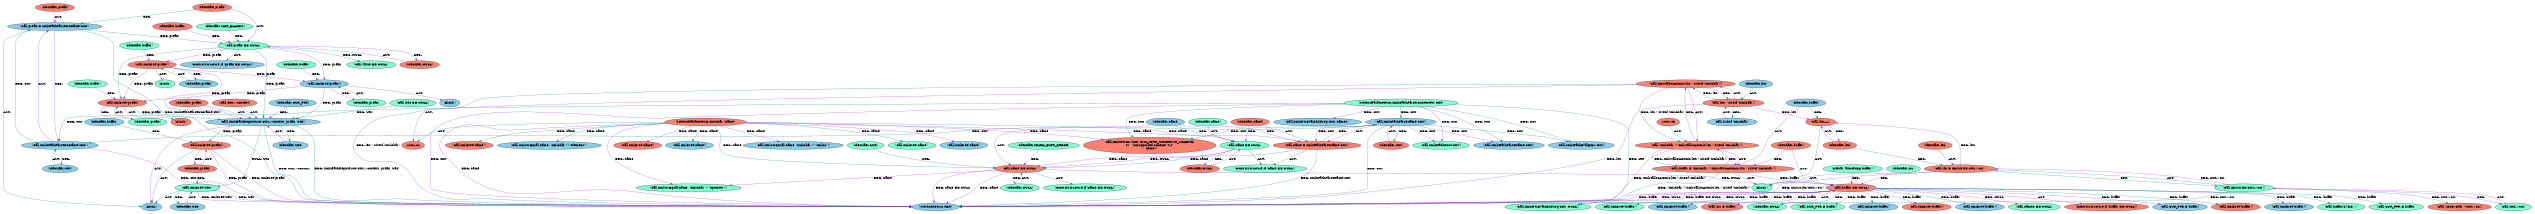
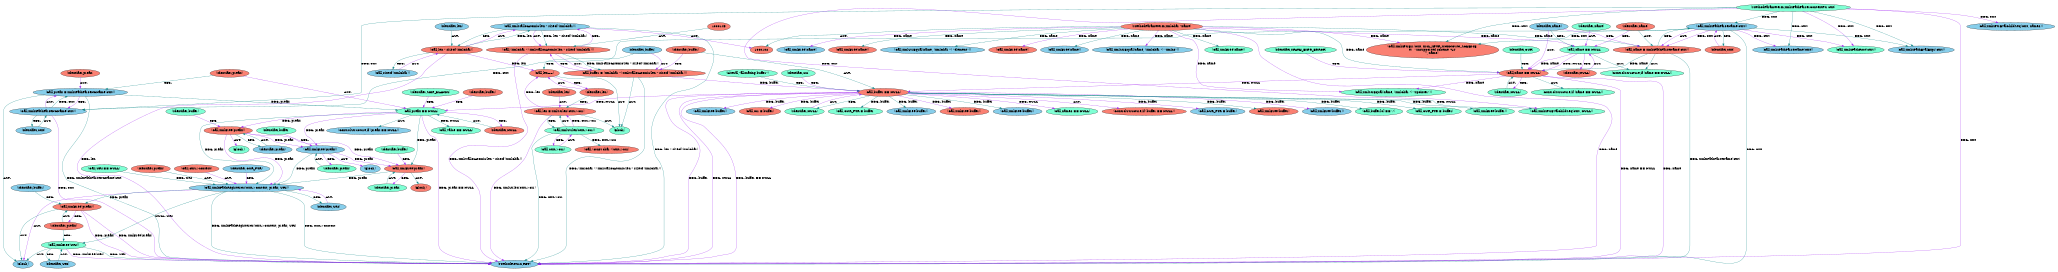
  digraph {
    node [fillcolor=salmon style=filled]
    edge [color=purple]
    n1 [fillcolor=skyblue label="(Call,xmlFree(prefix))"]
    n2 [label="(Call,xmlFree(prefix))"]
    n3 [fillcolor=skyblue label="(Call,xmlXPathRegisterNs(ctxt->context, prefix, URI))"]
    n4 [fillcolor=skyblue label="(Block,)"]
    n5 [fillcolor=aquamarine label="(Identifier,prefix)"]
    n6 [fillcolor=aquamarine label="(Identifier,prefix)"]
    n7 [label="(Block,)"]
    n8 [fillcolor=skyblue label="(MethodReturn,RET)"]
    n9 [fillcolor=skyblue label="(Block,)"]
    n10 [fillcolor=aquamarine label="(Call,xmlFree(URI))"]
    n11 [label="(Call,xmlFree(prefix))"]
    n12 [fillcolor=skyblue label="(Identifier,URI)"]
    n13 [fillcolor=aquamarine label="(Call,prefix == NULL)"]
    n14 [label="(Call,xmlFree(prefix))"]
    n15 [fillcolor=skyblue label="(ControlStructure,if (prefix == NULL))"]
    n16 [fillcolor=aquamarine label="(Call,value == NULL)"]
    n17 [label="(Identifier,NULL)"]
    n18 [fillcolor=aquamarine label="(Block,)"]
    n19 [fillcolor=skyblue label="(Identifier,prefix)"]
    n20 [fillcolor=skyblue label="(Call,prefix = xmlXPathParseNCName(ctxt))"]
    n21 [fillcolor=skyblue label="(Call,xmlXPathParseNCName(ctxt))"]
    n22 [fillcolor=skyblue label="(Identifier,ctxt)"]
    n23 [fillcolor=skyblue label="(Call,xmlXPathParseName(ctxt))"]
    n24 [label="(Call,name = xmlXPathParseName(ctxt))"]
    n25 [label="(Identifier,ctxt)"]
    n26 [fillcolor=aquamarine label="(Call,xmlXPathRoot(ctxt))"]
    n27 [label="(Call,xmlXPtrErr(ctxt, XML_XPTR_UNKNOWN_SCHEME,\n\t\t   \"unsupported scheme '%s'\n\", name))"]
    n28 [fillcolor=skyblue label="(Call,xmlXPathEvalExpr(ctxt))"]
    n29 [fillcolor=skyblue label="(Call,xmlXPathParseName(ctxt))"]
    n30 [label="(Call,name == NULL)"]
    n31 [fillcolor=aquamarine label="(ControlStructure,if (name == NULL))"]
    n32 [fillcolor=aquamarine label="(MethodParameterIn,xmlXPathParserContextPtr ctxt)"]
    n33 [fillcolor=skyblue label="(Call,xmlXPtrEvalChildSeq(ctxt, name2))"]
    n34 [fillcolor=aquamarine label="(Call,xmlXPtrEvalChildSeq(ctxt, NULL))"]
    n35 [label="(Call,buffer == NULL)"]
    n36 [label="(Call,cur = buffer)"]
    n37 [fillcolor=aquamarine label="(Identifier,NULL)"]
    n38 [fillcolor=aquamarine label="(Call,CUR_PTR = buffer)"]
    n39 [fillcolor=skyblue label="(Call,xmlFree(buffer))"]
    n40 [label="(Call,xmlFree(buffer))"]
    n41 [fillcolor=skyblue label="(Call,xmlFree(buffer))"]
    n42 [fillcolor=aquamarine label="(Call,name2 == NULL)"]
    n43 [label="(ControlStructure,if (buffer == NULL))"]
    n44 [fillcolor=skyblue label="(Call,CUR_PTR = buffer)"]
    n45 [label="(Call,xmlFree(buffer))"]
    n46 [fillcolor=skyblue label="(Call,xmlFree(buffer))"]
    n47 [fillcolor=aquamarine label="(Call,buffer[0] == '/')"]
    n48 [fillcolor=aquamarine label="(Call,CUR_PTR = buffer)"]
    n49 [fillcolor=aquamarine label="(Call,xmlFree(buffer))"]
    n50 [fillcolor=skyblue label="(Call,xmlFree(buffer))"]
    n51 [label="(Call,buffer = (xmlChar *) xmlMallocAtomic(len * sizeof (xmlChar)))"]
    n52 [label="(Call,(xmlChar *) xmlMallocAtomic(len * sizeof (xmlChar)))"]
    n53 [fillcolor=aquamarine label="(Block,)"]
-   n54 [label="(Call,xmlMallocAtomic(len * sizeof (xmlChar)))"]
+   n54 [fillcolor=skyblue label="(Call,xmlMallocAtomic(len * sizeof (xmlChar)))"]
    1000102
    n56 [label="(Call,len * sizeof (xmlChar))"]
    n57 [fillcolor=skyblue label="(Call,sizeof (xmlChar))"]
    n58 [label="(Call,len++)"]
    n59 [label="(Identifier,len)"]
    n60 [label="(Call,len = xmlStrlen(ctxt->cur))"]
    n61 [fillcolor=aquamarine label="(Call,xmlStrlen(ctxt->cur))"]
    n62 [fillcolor=aquamarine label="(Call,ctxt->cur)"]
    n63 [label="(Call,(const char *)ctxt->cur)"]
    n64 [fillcolor=aquamarine label="(Call,xmlStrEqual(name, (xmlChar *) \"xpointer\"))"]
    n65 [fillcolor=aquamarine label="(Identifier,NULL)"]
    n66 [fillcolor=aquamarine label="(ControlStructure,if (name == NULL))"]
    n67 [label="(MethodParameterIn,xmlChar *name)"]
    n68 [fillcolor=aquamarine label="(Call,name == NULL)"]
    n69 [fillcolor=skyblue label="(Call,xmlStrEqual(name, (xmlChar *) \"xmlns\"))"]
    n70 [fillcolor=aquamarine label="(Call,xmlFree(name))"]
    n71 [fillcolor=skyblue label="(Call,xmlFree(name))"]
    n72 [label="(Call,xmlFree(name))"]
    n73 [fillcolor=skyblue label="(Call,xmlStrEqual(name, (xmlChar *) \"element\"))"]
    n74 [label="(Call,xmlFree(name))"]
    n75 [fillcolor=skyblue label="(Call,xmlFree(name))"]
    n76 [label="(Identifier,NULL)"]
    n77 [fillcolor=skyblue label="(Identifier,URI)"]
    n78 [label="(Identifier,prefix)"]
    n79 [fillcolor=skyblue label="(Identifier,name)"]
    n80 [fillcolor=aquamarine label="(Identifier,cur)"]
    n81 [fillcolor=aquamarine label="(Literal,\"allocating buffer\")"]
    n82 [label="(Identifier,prefix)"]
    n83 [label="(Identifier,buffer)"]
    n84 [fillcolor=aquamarine label="(Identifier,buffer)"]
    n85 [fillcolor=skyblue label="(Identifier,buffer)"]
    n86 [label="(Identifier,name)"]
    n87 [label="(Identifier,prefix)"]
    n88 [label="(Call,ctxt->context)"]
    n89 [fillcolor=aquamarine label="(Identifier,CUR)"]
    n90 [label="(Identifier,buffer)"]
    n91 [fillcolor=skyblue label="(Identifier,buffer)"]
    n92 [fillcolor=aquamarine label="(Identifier,name)"]
    n93 [fillcolor=aquamarine label="(Identifier,buffer)"]
    n94 [fillcolor=skyblue label="(Identifier,CUR_PTR)"]
    n95 [fillcolor=skyblue label="(Identifier,len)"]
    n96 [fillcolor=aquamarine label="(Identifier,XPATH_EXPR_ERROR)"]
    n97 [fillcolor=aquamarine label="(Identifier,buffer)"]
    n98 [label="(Identifier,len)"]
    n99 [fillcolor=aquamarine label="(Call,URI == NULL)"]
    n100 [label="(Identifier,prefix)"]
    n101 [fillcolor=aquamarine label="(Identifier,SKIP_BLANKS)"]
    1000145
    n1 -> n2 [label="DDG: prefix"]
    n1 -> n3 [color=teal label="DDG: prefix"]
    n1 -> n4 [label="AST: "]
    n1 -> n5 [label="CFG: "]
    n2 -> n3 [color=teal label="DDG: prefix"]
    n2 -> n6 [label="CFG: "]
    n2 -> n7 [color=teal label="AST: "]
    n3 -> n8 [color=teal label="DDG: ctxt->context"]
    n3 -> n8 [color=teal label="DDG: xmlXPathRegisterNs(ctxt->context, prefix, URI)"]
    n3 -> n9 [label="AST: "]
    n3 -> n10 [color=teal label="NULL: URI"]
    n3 -> n11 [color=teal label="DDG: prefix"]
    n3 -> n12 [color=teal label="CFG: "]
    n5 -> n1 [color=teal label="AST: "]
    n6 -> n2 [color=teal label="AST: "]
    n10 -> n8 [color=teal label="DDG: URI"]
    n10 -> n8 [label="DDG: xmlFree(URI)"]
    n10 -> n9 [color=teal label="AST: "]
    n10 -> n77 [color=teal label="CFG: "]
    n11 -> n8 [label="DDG: prefix"]
    n11 -> n8 [label="DDG: xmlFree(prefix)"]
    n11 -> n9 [color=teal label="AST: "]
    n11 -> n78 [label="CFG: "]
    n12 -> n3 [label="AST: "]
    n13 -> n1 [label="DDG: prefix"]
    n13 -> n2 [color=teal label="DDG: prefix"]
    n13 -> n3 [color=teal label="DDG: prefix"]
+   n13 -> n8 [label="DDG: prefix == NULL"]
    n13 -> n14 [label="DDG: prefix"]
    n13 -> n15 [color=teal label="AST: "]
    n13 -> n16 [color=teal label="DDG: NULL"]
    n13 -> n17 [label="CFG: "]
    n14 -> n1 [label="DDG: prefix"]
    n14 -> n2 [label="DDG: prefix"]
    n14 -> n3 [label="DDG: prefix"]
    n14 -> n18 [label="AST: "]
    n14 -> n19 [color=teal label="CFG: "]
    n17 -> n13 [color=teal label="AST: "]
    n19 -> n14 [color=teal label="AST: "]
    n20 -> n8 [color=teal label="DDG: xmlXPathParseNCName(ctxt)"]
    n20 -> n9 [color=teal label="AST: "]
    n20 -> n13 [color=teal label="DDG: prefix"]
    n20 -> n21 [label="CFG: "]
    n21 -> n8 [label="DDG: ctxt"]
    n21 -> n20 [label="AST: "]
    n21 -> n20 [color=teal label="DDG: ctxt"]
    n21 -> n22 [color=teal label="CFG: "]
    n22 -> n21 [color=teal label="AST: "]
    n23 -> n8 [color=teal label="DDG: ctxt"]
    n23 -> n21 [color=teal label="DDG: ctxt"]
    n23 -> n24 [label="AST: "]
    n23 -> n24 [label="DDG: ctxt"]
    n23 -> n25 [color=teal label="CFG: "]
    n23 -> n26 [label="DDG: ctxt"]
    n23 -> n27 [color=teal label="DDG: ctxt"]
    n23 -> n28 [color=teal label="DDG: ctxt"]
    n23 -> n29 [label="DDG: ctxt"]
    n24 -> n8 [color=teal label="DDG: xmlXPathParseName(ctxt)"]
    n24 -> n23 [color=teal label="CFG: "]
    n24 -> n30 [color=teal label="DDG: name"]
    n24 -> n31 [color=teal label="AST: "]
    n25 -> n23 [label="AST: "]
    n30 -> n8 [label="DDG: name"]
    n30 -> n8 [label="DDG: name == NULL"]
    n30 -> n35 [label="DDG: NULL"]
    n30 -> n64 [label="DDG: name"]
    n30 -> n65 [label="CFG: "]
    n30 -> n66 [color=teal label="AST: "]
    n32 -> n8 [label="DDG: ctxt"]
    n32 -> n21 [color=teal label="DDG: ctxt"]
    n32 -> n23 [color=teal label="DDG: ctxt"]
    n32 -> n26 [label="DDG: ctxt"]
    n32 -> n27 [color=teal label="DDG: ctxt"]
    n32 -> n28 [color=teal label="DDG: ctxt"]
    n32 -> n29 [color=teal label="DDG: ctxt"]
    n32 -> n33 [label="DDG: ctxt"]
-   n32 -> n34 [color=teal label="DDG: ctxt"]
+   n32 -> n34 [label="DDG: ctxt"]
    n35 -> n8 [label="DDG: buffer == NULL"]
    n35 -> n8 [label="DDG: buffer"]
    n35 -> n8 [label="DDG: NULL"]
+   n35 -> n13 [label="DDG: NULL"]
    n35 -> n34 [color=teal label="DDG: NULL"]
    n35 -> n36 [label="DDG: buffer"]
    n35 -> n37 [color=teal label="CFG: "]
    n35 -> n38 [color=teal label="DDG: buffer"]
    n35 -> n39 [color=teal label="DDG: buffer"]
    n35 -> n40 [label="DDG: buffer"]
    n35 -> n41 [color=teal label="DDG: buffer"]
    n35 -> n42 [label="DDG: NULL"]
    n35 -> n43 [label="AST: "]
    n35 -> n44 [label="DDG: buffer"]
    n35 -> n45 [color=teal label="DDG: buffer"]
    n35 -> n46 [label="DDG: buffer"]
    n35 -> n47 [color=teal label="DDG: buffer"]
    n35 -> n48 [color=teal label="DDG: buffer"]
    n35 -> n49 [color=teal label="DDG: buffer"]
    n35 -> n50 [label="DDG: buffer"]
    n37 -> n35 [label="AST: "]
    n51 -> n8 [color=teal label="DDG: (xmlChar *) xmlMallocAtomic(len * sizeof (xmlChar))"]
    n51 -> n35 [label="DDG: buffer"]
    n51 -> n52 [label="CFG: "]
    n51 -> n53 [color=teal label="AST: "]
    n52 -> n8 [label="DDG: xmlMallocAtomic(len * sizeof (xmlChar))"]
    n52 -> n51 [label="AST: "]
    n52 -> n51 [color=teal label="DDG: xmlMallocAtomic(len * sizeof (xmlChar))"]
    n52 -> n54 [label="CFG: "]
    n54 -> n8 [color=teal label="DDG: len * sizeof (xmlChar)"]
    n54 -> n52 [label="AST: "]
    n54 -> n52 [color=teal label="DDG: len * sizeof (xmlChar)"]
    n54 -> 1000102 [label="AST: "]
    n54 -> n56 [color=teal label="CFG: "]
    n56 -> n8 [label="DDG: len"]
    n56 -> n54 [label="AST: "]
    n56 -> n54 [color=teal label="DDG: len"]
    n56 -> n57 [color=teal label="CFG: "]
    n56 -> n58 [label="DDG: len"]
    n57 -> n56 [label="AST: "]
    n58 -> n53 [color=teal label="AST: "]
    n58 -> n59 [label="CFG: "]
    n59 -> n58 [label="AST: "]
    n59 -> n60 [color=teal label="CFG: "]
    n60 -> n8 [label="DDG: xmlStrlen(ctxt->cur)"]
    n60 -> n53 [color=teal label="AST: "]
    n60 -> n58 [label="DDG: len"]
    n60 -> n61 [color=teal label="CFG: "]
    n61 -> n8 [color=teal label="DDG: ctxt->cur"]
    n61 -> n60 [color=teal label="AST: "]
    n61 -> n60 [label="DDG: ctxt->cur"]
    n61 -> n62 [label="CFG: "]
    n61 -> n63 [color=teal label="DDG: ctxt->cur"]
    n62 -> n61 [label="AST: "]
    n65 -> n30 [color=teal label="AST: "]
    n67 -> n8 [label="DDG: name"]
    n67 -> n24 [color=teal label="DDG: name"]
    n67 -> n27 [label="DDG: name"]
    n67 -> n30 [color=teal label="DDG: name"]
    n67 -> 1000102 [color=teal label="AST: "]
    n67 -> n64 [label="DDG: name"]
    n67 -> n68 [label="DDG: name"]
    n67 -> n69 [label="DDG: name"]
    n67 -> n70 [color=teal label="DDG: name"]
    n67 -> n71 [label="DDG: name"]
    n67 -> n72 [color=teal label="DDG: name"]
    n67 -> n73 [color=teal label="DDG: name"]
    n67 -> n74 [label="DDG: name"]
    n67 -> n75 [color=teal label="DDG: name"]
    n68 -> n30 [label="DDG: name"]
    n68 -> n30 [label="DDG: NULL"]
    n68 -> n31 [color=teal label="AST: "]
    n68 -> n76 [label="CFG: "]
    n76 -> n68 [label="AST: "]
    n77 -> n10 [color=teal label="AST: "]
    n78 -> n10 [color=teal label="CFG: "]
    n78 -> n11 [color=teal label="AST: "]
    n79 -> n24 [label="CFG: "]
    n79 -> n30 [label="AST: "]
    n79 -> n68 [color=teal label="CFG: "]
    n80 -> n35 [label="CFG: "]
    n81 -> n35 [color=teal label="CFG: "]
    n82 -> n20 [label="AST: "]
    n83 -> n13 [label="CFG: "]
    n84 -> n14 [label="CFG: "]
    n85 -> n51 [label="AST: "]
    n85 -> n58 [color=teal label="CFG: "]
    n86 -> n24 [color=teal label="AST: "]
    n86 -> n68 [label="CFG: "]
    n87 -> n13 [label="AST: "]
    n87 -> n20 [color=teal label="CFG: "]
    n88 -> n3 [label="AST: "]
    n89 -> n30 [color=teal label="CFG: "]
    n90 -> n35 [color=teal label="AST: "]
    n90 -> n51 [label="CFG: "]
    n91 -> n11 [color=teal label="CFG: "]
    n92 -> n68 [label="AST: "]
    n93 -> n2 [label="CFG: "]
    n94 -> n3 [label="CFG: "]
    n95 -> n56 [color=teal label="AST: "]
    n96 -> n30 [label="CFG: "]
    n97 -> n1 [label="CFG: "]
    n98 -> n60 [label="AST: "]
    n99 -> n3 [color=teal label="DDG: URI"]
    n100 -> n3 [color=teal label="AST: "]
    n101 -> n13 [label="CFG: "]
    1000145 -> n52 [color=teal label="AST: "]
  }
